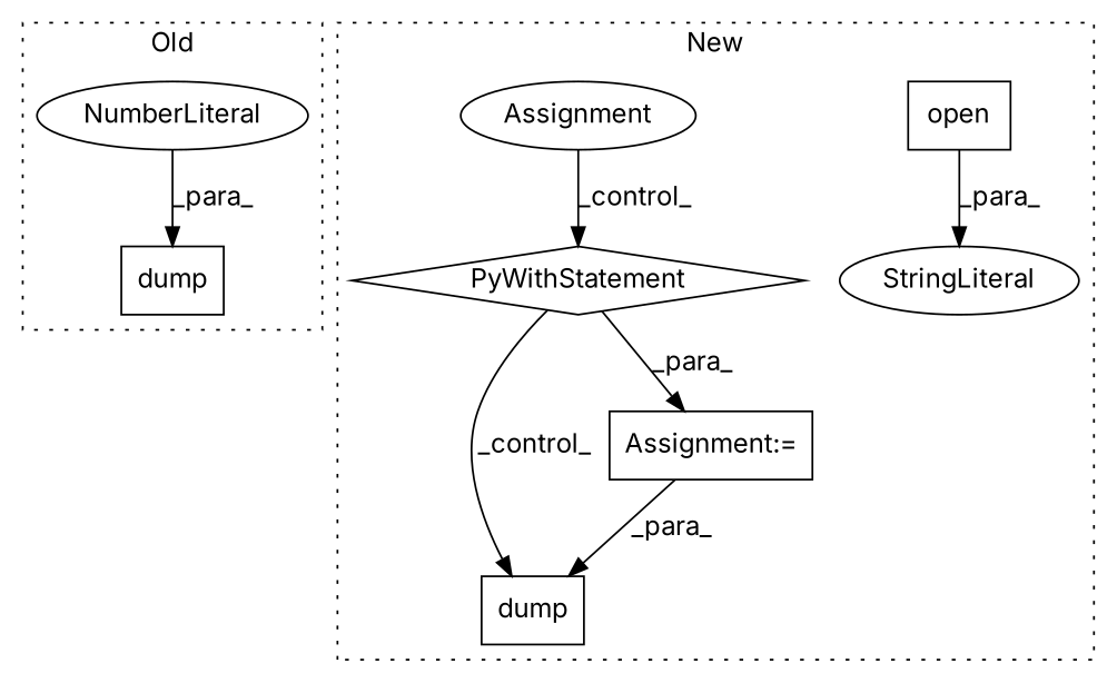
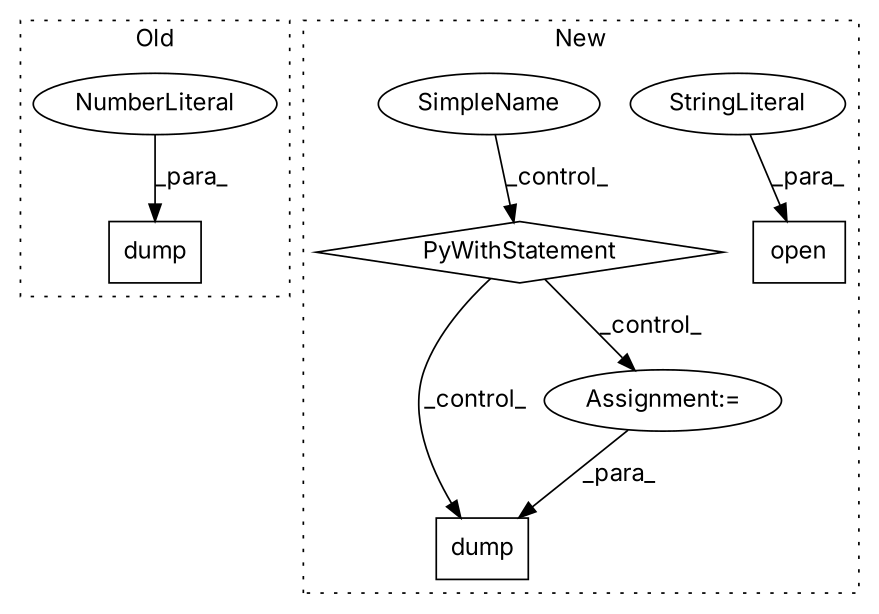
  digraph {
    fontname=Inter
    node [a=32 fontname=Inter l="5,1" shape=box]
    edge [fontname=Inter]
    n1 [label=dump s="3462,3490"]
    n2 [a=34 l=1 label=NumberLiteral s=3489 shape=ellipse]
    n3 [label=open s="3435,3453"]
    n4 [a=45 l=4 label=StringLiteral s=3449 shape=ellipse]
    n5 [label=dump s="3495,3517"]
-   n6 [a=42 label=Assignment shape=ellipse l=""]
+   n6 [a=42 label=SimpleName shape=ellipse l=""]
    n7 [a=104 l="10,2" label=PyWithStatement s="3425,3454" shape=diamond]
-   n8 [a=7 l=4 label="Assignment:=" s=3476]
+   n8 [a=7 l=4 label="Assignment:=" s=3476 shape=ellipse]
    subgraph cluster_1 {
      label=Old
      style=dotted
      n1
      n2
    }
    subgraph cluster_2 {
      label=New
      style=dotted
      n3
      n4
      n5
      n6
      n7
      n8
    }
    n2 -> n1 [label=_para_]
-   n3 -> n4 [label=_para_]
+   n4 -> n3 [label=_para_]
    n6 -> n7 [label=_control_]
    n7 -> n5 [label=_control_]
-   n7 -> n8 [label=_para_]
+   n7 -> n8 [label=_control_]
    n8 -> n5 [label=_para_]
  }
